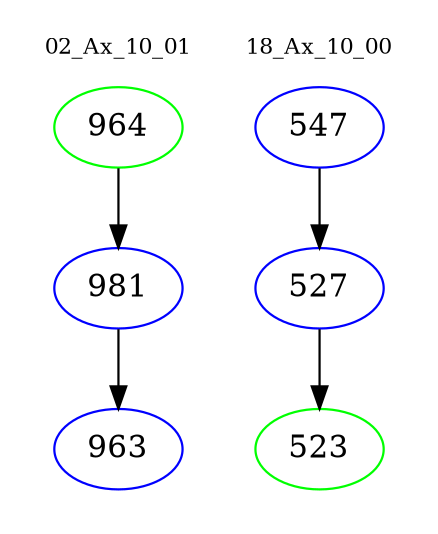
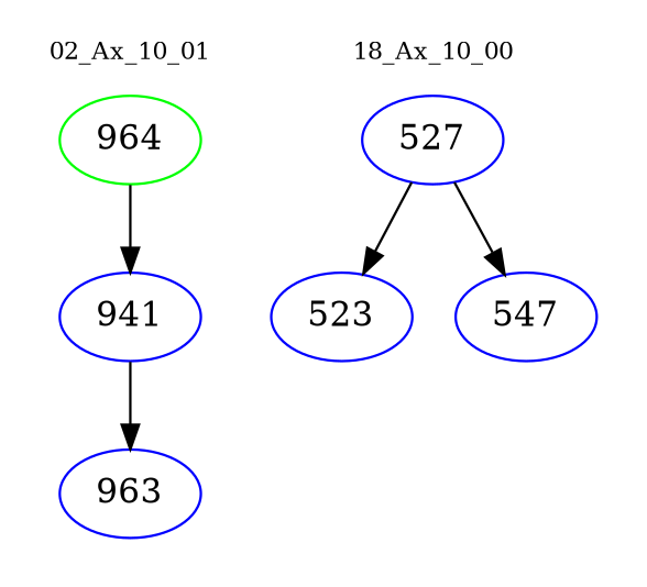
  digraph {
    node [color=blue]
    edge [color=black]
-   n1 [label=981]
+   n1 [label=941]
    n2 [label=963]
    n3 [color=green label=964]
    n4 [label=527]
-   n5 [color=green label=523]
+   n5 [label=523]
    n6 [label=547]
    subgraph cluster_1 {
      color=white
      fontsize=10
      label="02_Ax_10_01"
      n1
      n2
      n3
    }
    subgraph cluster_2 {
      color=white
      fontsize=10
      label="18_Ax_10_00"
      n4
      n5
      n6
    }
    n1 -> n2
    n3 -> n1
    n4 -> n5
-   n6 -> n4
+   n4 -> n6
  }
